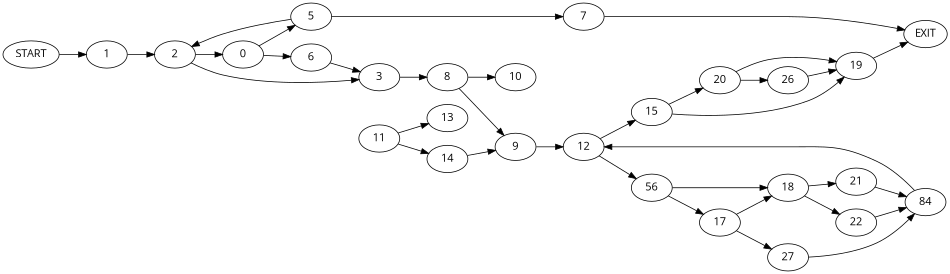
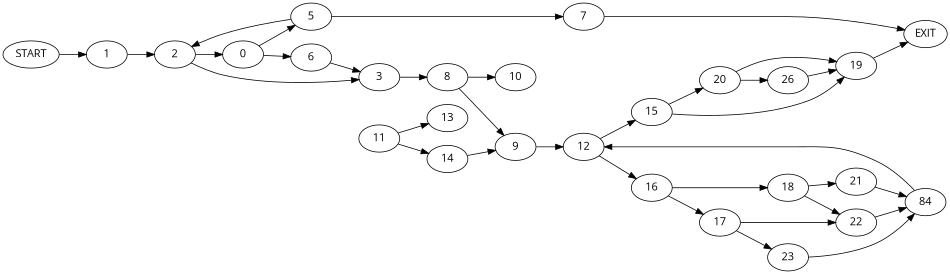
  digraph {
    fontname="Open Sans"
    rankdir=LR
    node [fontname="Open Sans"]
    edge [fontname="Open Sans"]
    n1 [label=START]
    1
    2
    n4 [label=EXIT]
    3
    n6 [label=0]
    8
    5
    6
    7
    9
    10
    12
    15
-   16 [label=56]
+   16
    11
    13
    14
    19
    20
    17
    18
    n23 [label=26]
-   23 [label=27]
+   23
    21
    22
    n27 [label=84]
    n1 -> 1
    1 -> 2
    2 -> 3
    2 -> n6
    3 -> 8
    n6 -> 5
    n6 -> 6
    8 -> 9
    8 -> 10
    5 -> 2
    5 -> 7
    6 -> 3
    7 -> n4
    9 -> 12
    12 -> 15
    12 -> 16
    15 -> 19
    15 -> 20
    16 -> 17
    16 -> 18
    11 -> 13
    11 -> 14
    14 -> 9
    19 -> n4
    20 -> 19
    20 -> n23
-   17 -> 18
+   17 -> 22
    17 -> 23
    18 -> 21
    18 -> 22
    n23 -> 19
    23 -> n27
    21 -> n27
    22 -> n27
    n27 -> 12
  }
